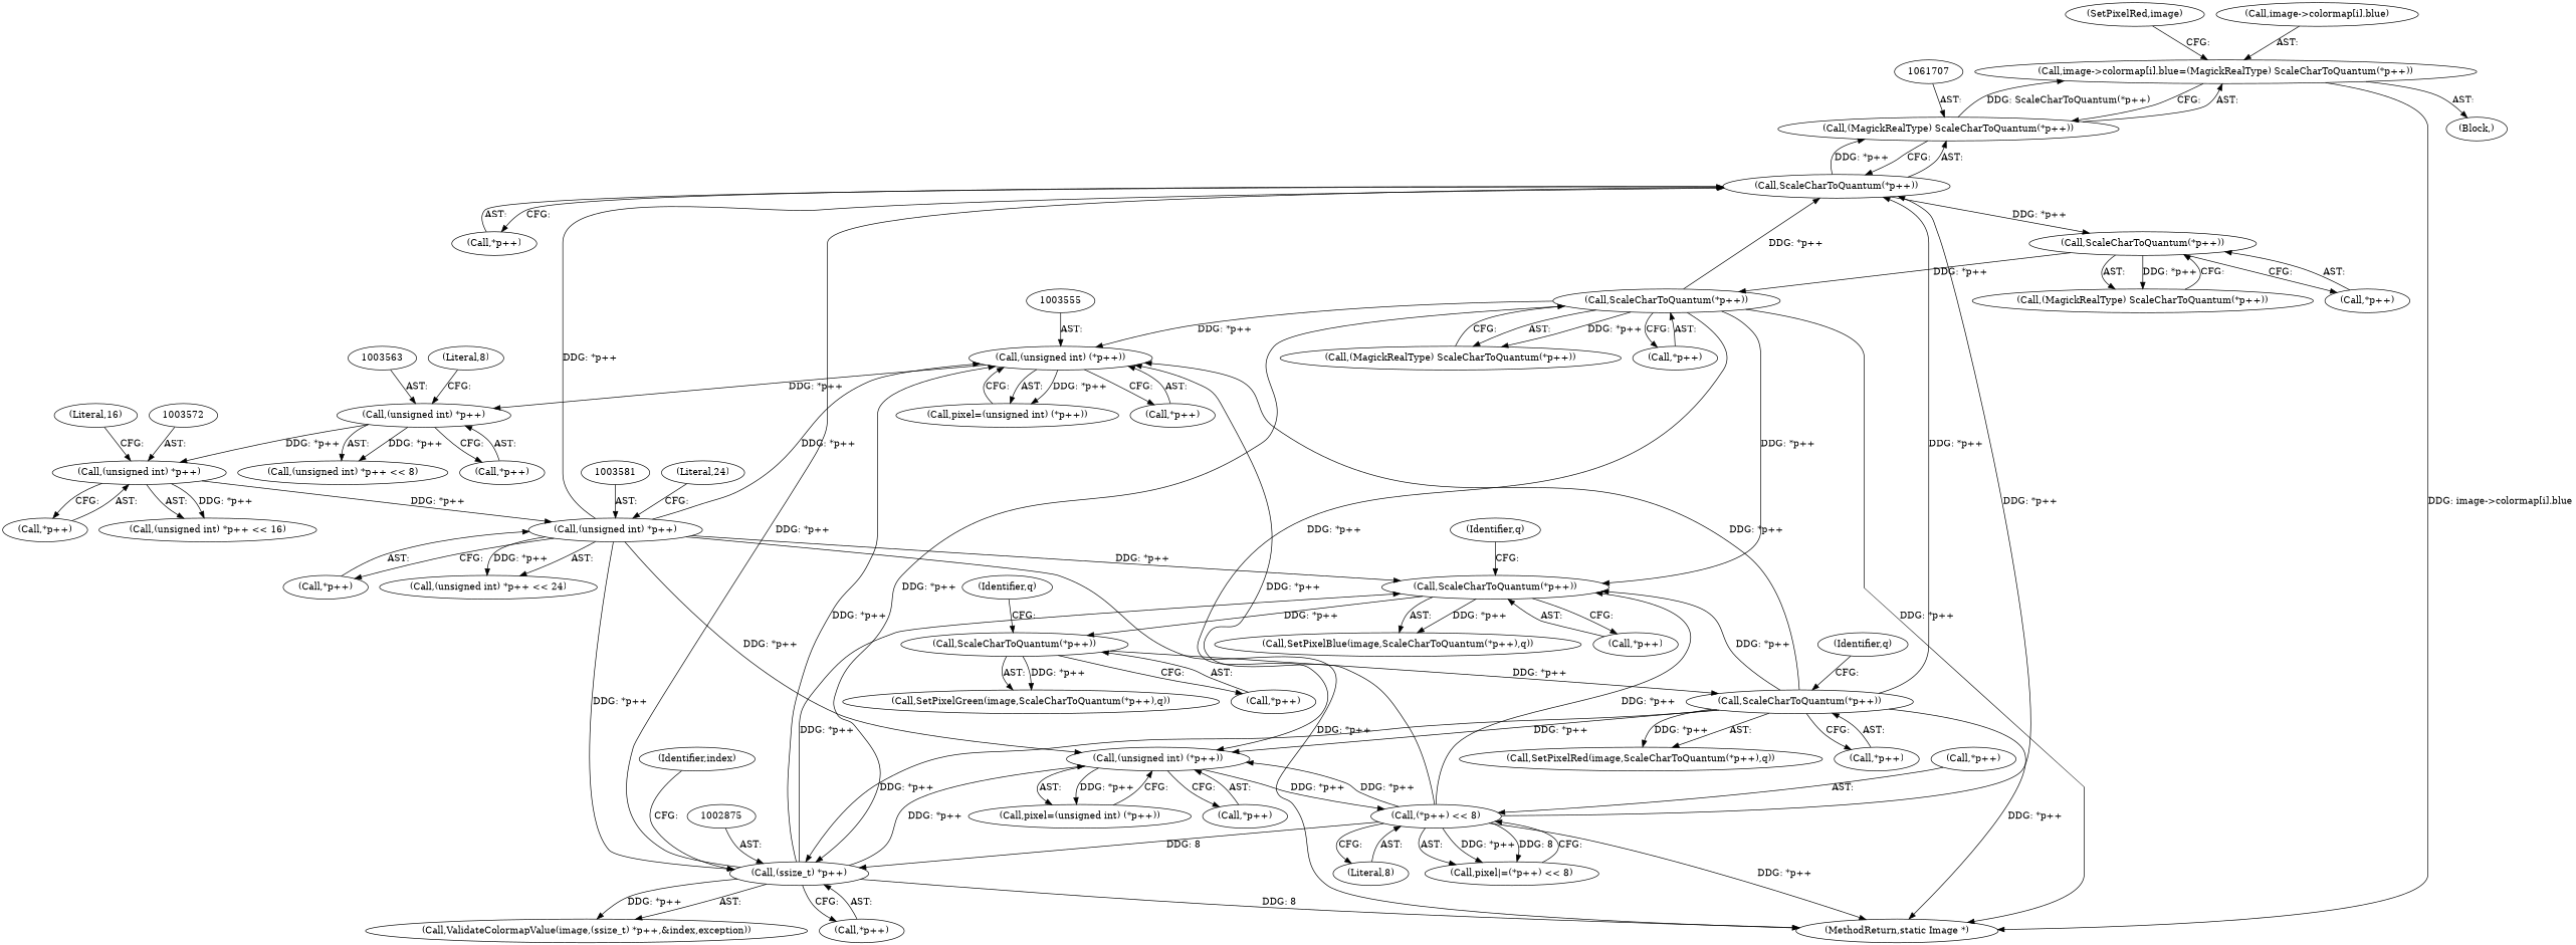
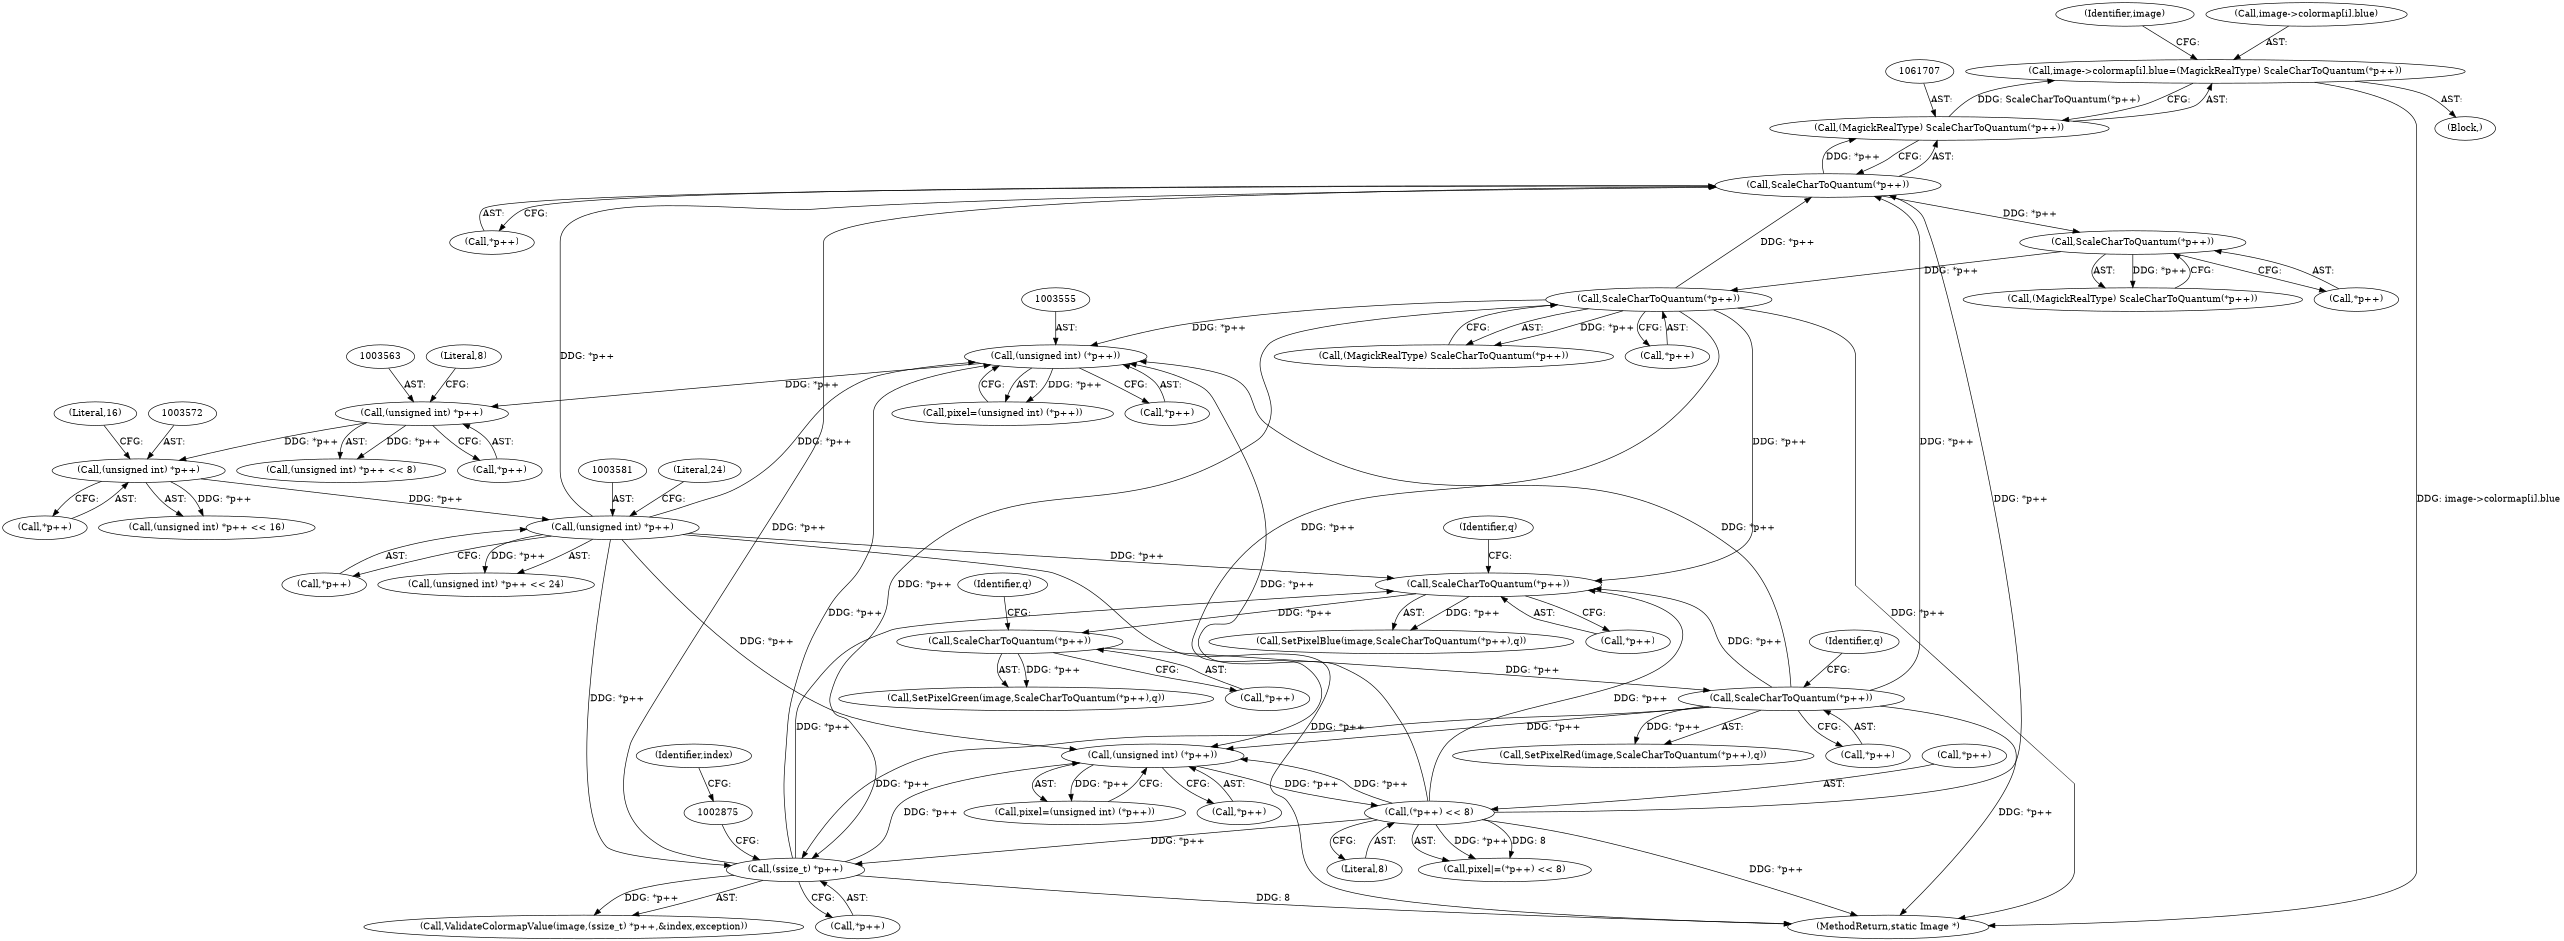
  digraph {
    n1 [label="(Call,image->colormap[i].blue=(MagickRealType) ScaleCharToQuantum(*p++))"]
    n2 [label="(Call,(MagickRealType) ScaleCharToQuantum(*p++))"]
    n3 [label="(MethodReturn,static Image *)"]
    n4 [label="(Block,)"]
    n5 [label="(Call,ScaleCharToQuantum(*p++))"]
    n6 [label="(Call,ScaleCharToQuantum(*p++))"]
    n7 [label="(Call,*p++)"]
    n8 [label="(Call,ScaleCharToQuantum(*p++))"]
    n9 [label="(Call,(MagickRealType) ScaleCharToQuantum(*p++))"]
    n10 [label="(Call,*p++)"]
    n11 [label="(Call,(unsigned int) *p++)"]
    n12 [label="(Call,(unsigned int) (*p++))"]
    n13 [label="(Call,ScaleCharToQuantum(*p++))"]
    n14 [label="(Call,(ssize_t) *p++)"]
    n15 [label="(Call,(unsigned int) (*p++))"]
    n16 [label="(Call,*p++)"]
    n17 [label="(Call,(unsigned int) *p++ << 24)"]
    n18 [label="(Call,(unsigned int) *p++)"]
    n19 [label="(Call,pixel=(unsigned int) (*p++))"]
    n20 [label="(Call,*p++)"]
    n21 [label="(Call,ScaleCharToQuantum(*p++))"]
    n22 [label="(Call,SetPixelBlue(image,ScaleCharToQuantum(*p++),q))"]
    n23 [label="(Call,*p++)"]
    n24 [label="(Call,*p++)"]
    n25 [label="(Call,ValidateColormapValue(image,(ssize_t) *p++,&index,exception))"]
    n26 [label="(Call,(*p++) << 8)"]
    n27 [label="(Call,pixel=(unsigned int) (*p++))"]
    n28 [label="(Call,*p++)"]
    n29 [label="(Call,(unsigned int) *p++)"]
    n30 [label="(Call,*p++)"]
    n31 [label="(Call,(unsigned int) *p++ << 16)"]
    n32 [label="(Call,(unsigned int) *p++ << 8)"]
    n33 [label="(Call,*p++)"]
    n34 [label="(Call,ScaleCharToQuantum(*p++))"]
    n35 [label="(Call,SetPixelRed(image,ScaleCharToQuantum(*p++),q))"]
    n36 [label="(Call,*p++)"]
    n37 [label="(Call,*p++)"]
    n38 [label="(Call,SetPixelGreen(image,ScaleCharToQuantum(*p++),q))"]
    n39 [label="(Literal,8)"]
    n40 [label="(Call,pixel|=(*p++) << 8)"]
    n41 [label="(Call,(MagickRealType) ScaleCharToQuantum(*p++))"]
    n42 [label="(Call,*p++)"]
    n43 [label="(Literal,24)"]
    n44 [label="(Call,*p++)"]
    n45 [label="(Identifier,q)"]
-   n46 [label="(SetPixelRed,image)"]
+   n46 [label="(Identifier,image)"]
    n47 [label="(Literal,8)"]
    n48 [label="(Literal,16)"]
    n49 [label="(Identifier,q)"]
    n50 [label="(Identifier,index)"]
    n51 [label="(Call,image->colormap[i].blue)"]
    n52 [label="(Identifier,q)"]
    n53 [label=1061707]
    1003581
    1003572
    1003563
    1003555
    1002875
    n1 -> n2 [label="CFG: "]
    n1 -> n3 [label="DDG: image->colormap[i].blue"]
    n1 -> n4 [label="AST: "]
    n2 -> n1 [label="AST: "]
    n2 -> n1 [label="DDG: ScaleCharToQuantum(*p++)"]
    n2 -> n5 [label="CFG: "]
    n5 -> n2 [label="AST: "]
    n5 -> n2 [label="DDG: *p++"]
    n5 -> n6 [label="DDG: *p++"]
    n5 -> n7 [label="CFG: "]
    n6 -> n8 [label="DDG: *p++"]
    n6 -> n9 [label="AST: "]
    n6 -> n9 [label="DDG: *p++"]
    n6 -> n10 [label="CFG: "]
    n7 -> n5 [label="AST: "]
    n8 -> n3 [label="DDG: *p++"]
    n8 -> n5 [label="DDG: *p++"]
    n8 -> n12 [label="DDG: *p++"]
    n8 -> n13 [label="DDG: *p++"]
    n8 -> n14 [label="DDG: *p++"]
    n8 -> n15 [label="DDG: *p++"]
    n8 -> n41 [label="AST: "]
    n8 -> n41 [label="DDG: *p++"]
    n8 -> n42 [label="CFG: "]
    n9 -> n6 [label="CFG: "]
    n10 -> n6 [label="AST: "]
    n11 -> n3 [label="DDG: *p++"]
    n11 -> n5 [label="DDG: *p++"]
    n11 -> n12 [label="DDG: *p++"]
    n11 -> n13 [label="DDG: *p++"]
    n11 -> n14 [label="DDG: *p++"]
    n11 -> n15 [label="DDG: *p++"]
    n11 -> n16 [label="CFG: "]
    n11 -> n17 [label="AST: "]
    n11 -> n17 [label="DDG: *p++"]
    n12 -> n18 [label="DDG: *p++"]
    n12 -> n19 [label="AST: "]
    n12 -> n19 [label="DDG: *p++"]
    n12 -> n20 [label="CFG: "]
    n13 -> n21 [label="DDG: *p++"]
    n13 -> n22 [label="AST: "]
    n13 -> n22 [label="DDG: *p++"]
    n13 -> n23 [label="CFG: "]
    n14 -> n3 [label="DDG: 8"]
    n14 -> n5 [label="DDG: *p++"]
    n14 -> n12 [label="DDG: *p++"]
    n14 -> n13 [label="DDG: *p++"]
    n14 -> n15 [label="DDG: *p++"]
    n14 -> n24 [label="CFG: "]
    n14 -> n25 [label="AST: "]
    n14 -> n25 [label="DDG: *p++"]
    n15 -> n26 [label="DDG: *p++"]
    n15 -> n27 [label="AST: "]
    n15 -> n27 [label="DDG: *p++"]
    n15 -> n28 [label="CFG: "]
    n16 -> n11 [label="AST: "]
    n18 -> n29 [label="DDG: *p++"]
    n18 -> n32 [label="AST: "]
    n18 -> n32 [label="DDG: *p++"]
    n18 -> n33 [label="CFG: "]
    n19 -> n12 [label="CFG: "]
    n20 -> n12 [label="AST: "]
    n21 -> n34 [label="DDG: *p++"]
    n21 -> n37 [label="CFG: "]
    n21 -> n38 [label="AST: "]
    n21 -> n38 [label="DDG: *p++"]
    n23 -> n13 [label="AST: "]
    n24 -> n14 [label="AST: "]
    n26 -> n3 [label="DDG: *p++"]
    n26 -> n5 [label="DDG: *p++"]
    n26 -> n12 [label="DDG: *p++"]
    n26 -> n13 [label="DDG: *p++"]
-   n26 -> n14 [label="DDG: 8"]
+   n26 -> n14 [label="DDG: *p++"]
    n26 -> n15 [label="DDG: *p++"]
    n26 -> n39 [label="CFG: "]
    n26 -> n40 [label="AST: "]
    n26 -> n40 [label="DDG: *p++"]
    n26 -> n40 [label="DDG: 8"]
    n27 -> n15 [label="CFG: "]
    n28 -> n15 [label="AST: "]
    n29 -> n11 [label="DDG: *p++"]
    n29 -> n30 [label="CFG: "]
    n29 -> n31 [label="AST: "]
    n29 -> n31 [label="DDG: *p++"]
    n30 -> n29 [label="AST: "]
    n33 -> n18 [label="AST: "]
    n34 -> n3 [label="DDG: *p++"]
    n34 -> n5 [label="DDG: *p++"]
    n34 -> n12 [label="DDG: *p++"]
    n34 -> n13 [label="DDG: *p++"]
    n34 -> n14 [label="DDG: *p++"]
    n34 -> n15 [label="DDG: *p++"]
    n34 -> n35 [label="AST: "]
    n34 -> n35 [label="DDG: *p++"]
    n34 -> n36 [label="CFG: "]
    n36 -> n34 [label="AST: "]
    n37 -> n21 [label="AST: "]
    n39 -> n26 [label="AST: "]
-   n40 -> n26 [label="CFG: "]
    n41 -> n8 [label="CFG: "]
    n42 -> n8 [label="AST: "]
    n43 -> n11 [label="CFG: "]
    n44 -> n26 [label="AST: "]
    n45 -> n21 [label="CFG: "]
    n46 -> n1 [label="CFG: "]
    n47 -> n18 [label="CFG: "]
    n48 -> n29 [label="CFG: "]
    n49 -> n13 [label="CFG: "]
-   n50 -> n14 [label="CFG: "]
+   n50 -> 1002875 [label="CFG: "]
    n51 -> n1 [label="AST: "]
    n52 -> n34 [label="CFG: "]
    n53 -> n2 [label="AST: "]
    1003581 -> n11 [label="AST: "]
    1003572 -> n29 [label="AST: "]
    1003563 -> n18 [label="AST: "]
    1003555 -> n12 [label="AST: "]
-   1002875 -> n14 [label="AST: "]
+   1002875 -> n14 [label="CFG: "]
  }
